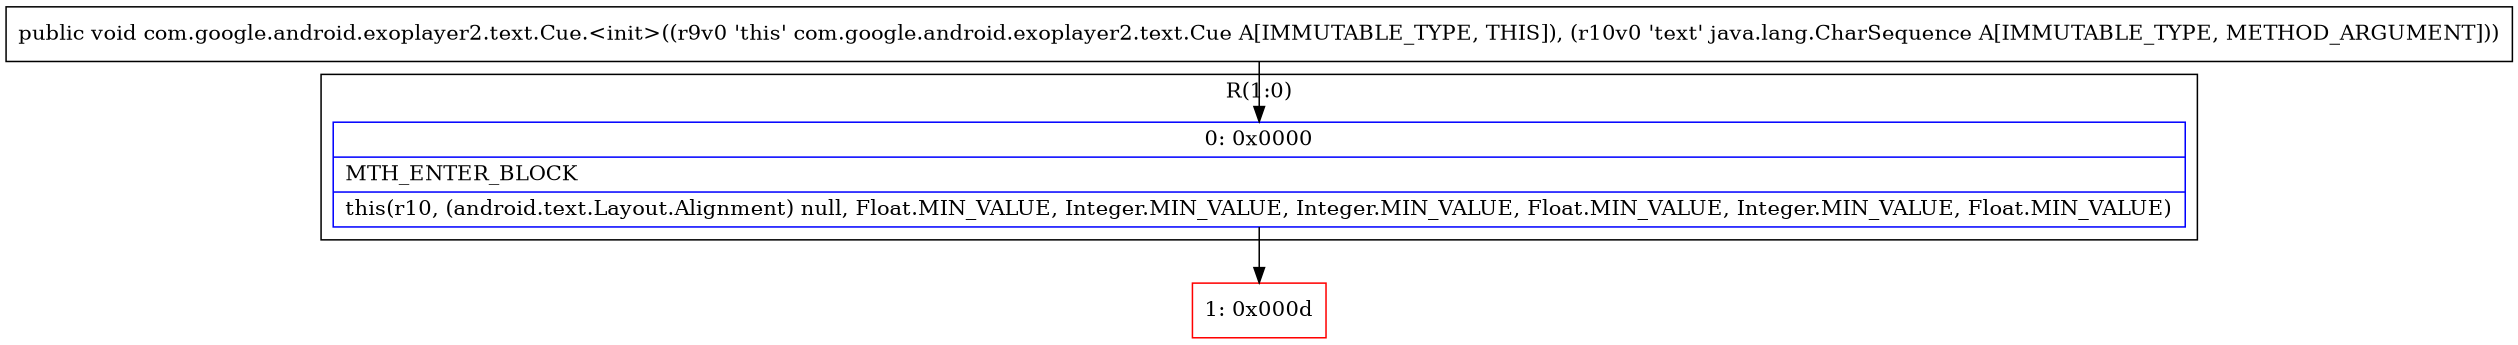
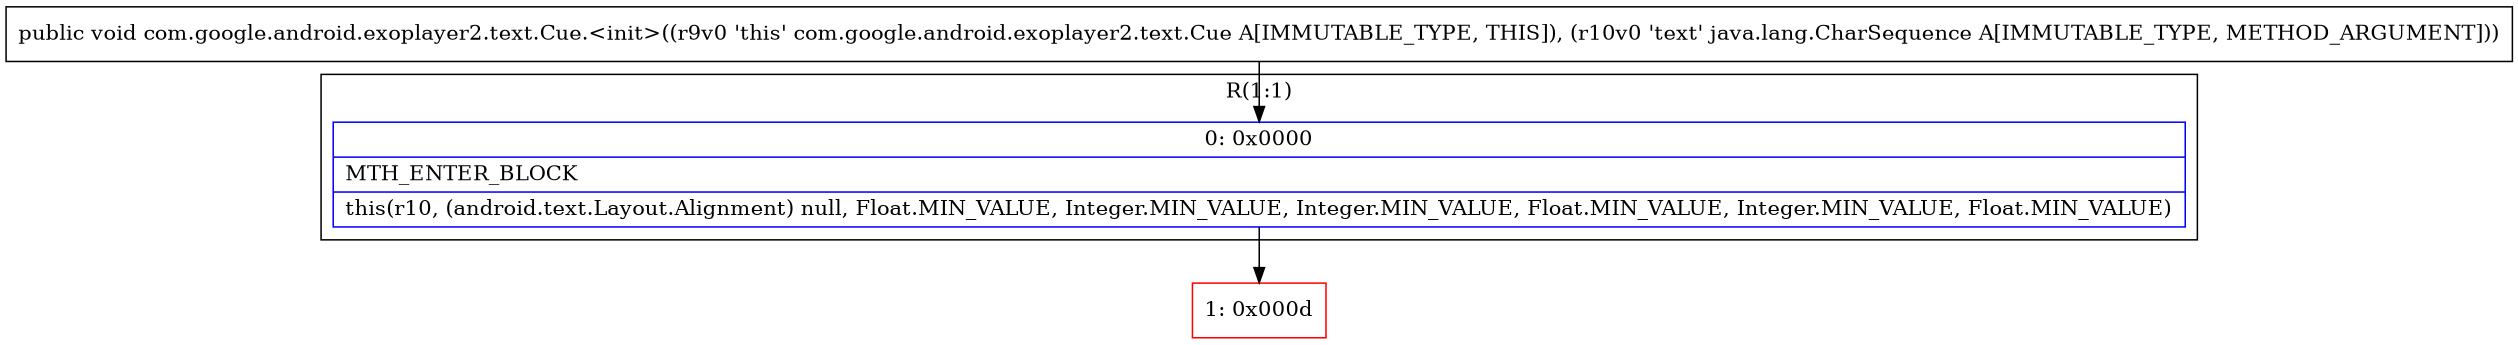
  digraph {
    node [shape=record]
    n1 [color=blue label="{0\:\ 0x0000|MTH_ENTER_BLOCK\l|this(r10, (android.text.Layout.Alignment) null, Float.MIN_VALUE, Integer.MIN_VALUE, Integer.MIN_VALUE, Float.MIN_VALUE, Integer.MIN_VALUE, Float.MIN_VALUE)\l}"]
    n2 [color=red label="{1\:\ 0x000d}"]
    n3 [label="{public void com.google.android.exoplayer2.text.Cue.\<init\>((r9v0 'this' com.google.android.exoplayer2.text.Cue A[IMMUTABLE_TYPE, THIS]), (r10v0 'text' java.lang.CharSequence A[IMMUTABLE_TYPE, METHOD_ARGUMENT])) }"]
    subgraph cluster_1 {
-     label="R(1:0)"
+     label="R(1:1)"
      n1
    }
    n1 -> n2
    n3 -> n1
  }
